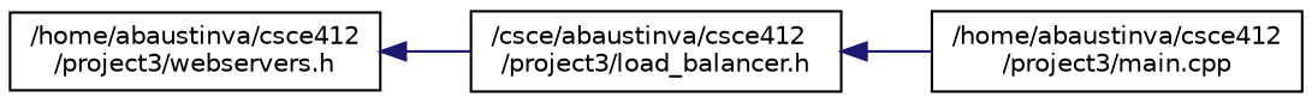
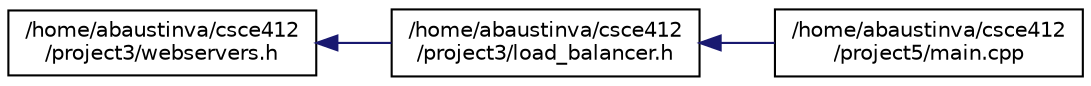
  digraph {
    rankdir=LR
    node [color=black fillcolor=white fontname=Helvetica fontsize=10 shape=record style=filled]
    edge [color=midnightblue dir=back fontname=Helvetica fontsize=10 labelfontname=Helvetica labelfontsize=10 style=solid]
    n1 [height=0.2 label="/home/abaustinva/csce412\l/project3/webservers.h" width=0.4]
-   n2 [height=0.2 label="/csce/abaustinva/csce412\l/project3/load_balancer.h" width=0.4]
-   n3 [height=0.2 label="/home/abaustinva/csce412\l/project3/main.cpp" width=0.4]
+   n2 [height=0.2 label="/home/abaustinva/csce412\l/project3/load_balancer.h" width=0.4]
+   n3 [height=0.2 label="/home/abaustinva/csce412\l/project5/main.cpp" width=0.4]
    n1 -> n2
    n2 -> n3
  }
